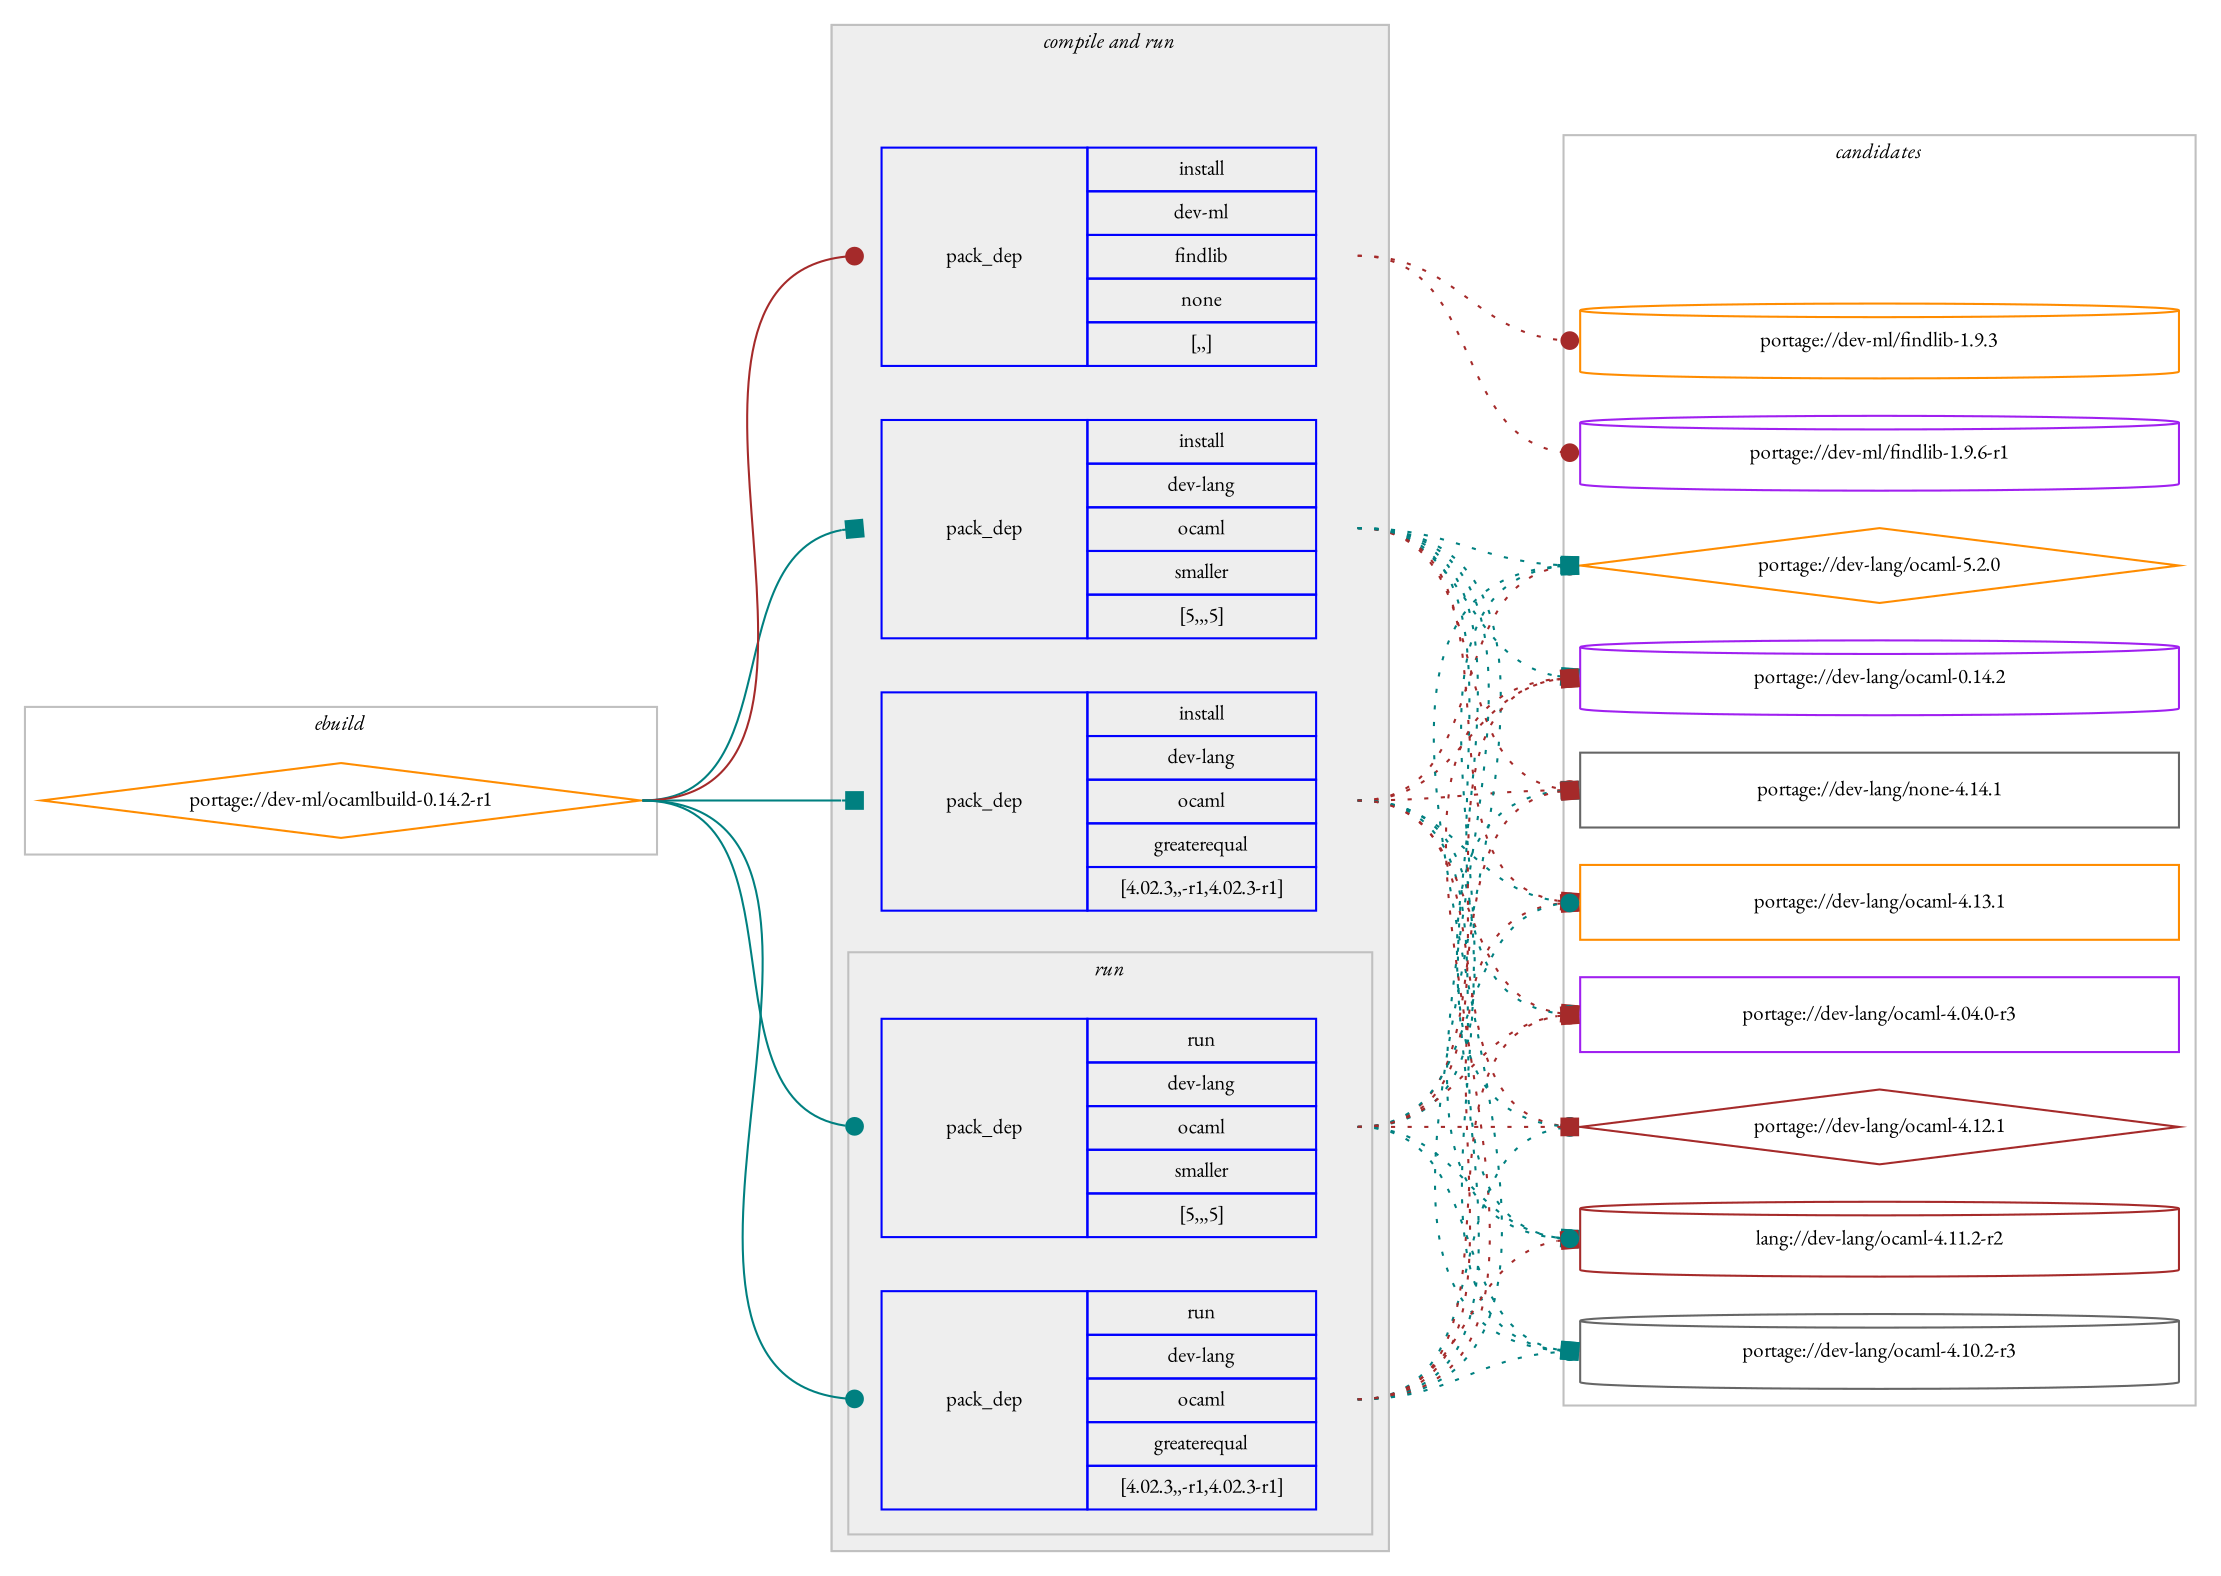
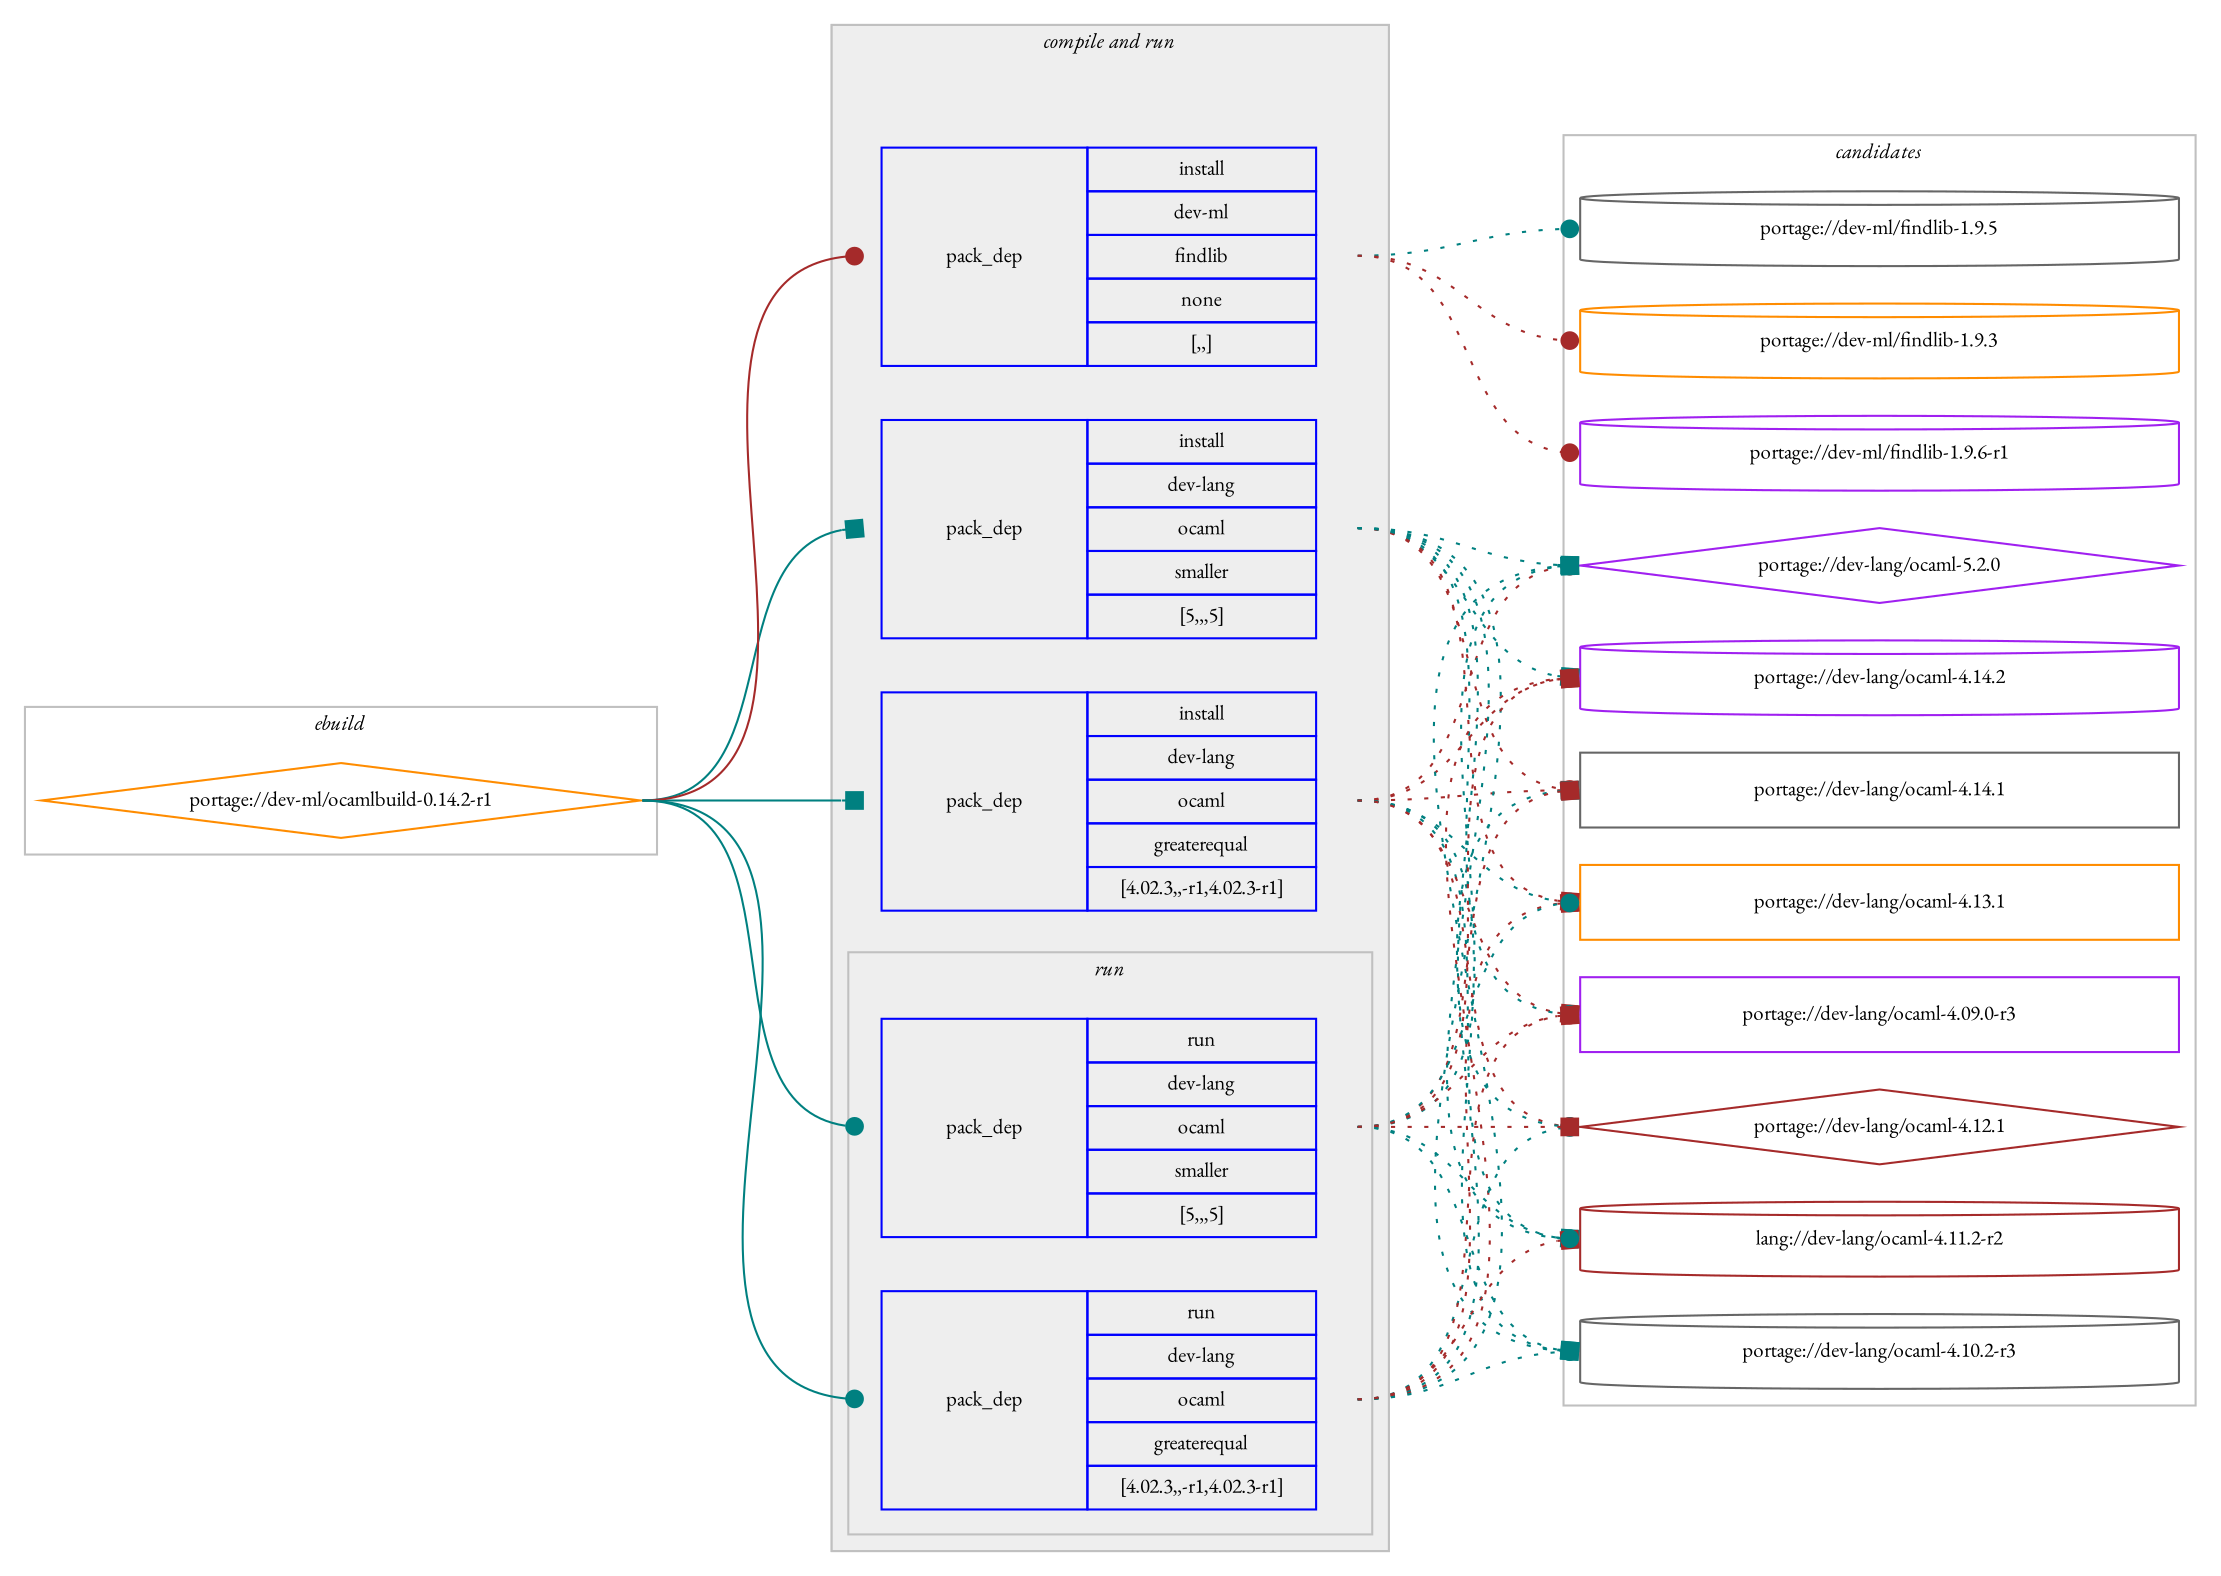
  digraph {
    compound=true
    concentrate=true
    fontname="EB Garamond"
    fontsize=10
    newrank=true
    rankdir=LR
    ranksep=1.5
    node [color=blue fontname="EB Garamond" fontsize=10 shape=cylinder]
    edge [arrowhead=dot color=teal fontname="EB Garamond" headport=w style=dotted tailport=e weight=100]
    n1 [color=darkorange label="portage://dev-ml/ocamlbuild-0.14.2-r1" shape=diamond width=4]
    n2 [label=<<TABLE BORDER="0" CELLBORDER="1" CELLSPACING="0" CELLPADDING="4" WIDTH="220"><TR><TD ROWSPAN="6" CELLPADDING="30">pack_dep</TD></TR><TR><TD WIDTH="110">install</TD></TR><TR><TD>dev-lang</TD></TR><TR><TD>ocaml</TD></TR><TR><TD>greaterequal</TD></TR><TR><TD>[4.02.3,,-r1,4.02.3-r1]</TD></TR></TABLE>> shape=none]
    n3 [label=<<TABLE BORDER="0" CELLBORDER="1" CELLSPACING="0" CELLPADDING="4" WIDTH="220"><TR><TD ROWSPAN="6" CELLPADDING="30">pack_dep</TD></TR><TR><TD WIDTH="110">install</TD></TR><TR><TD>dev-lang</TD></TR><TR><TD>ocaml</TD></TR><TR><TD>smaller</TD></TR><TR><TD>[5,,,5]</TD></TR></TABLE>> shape=none]
    n4 [label=<<TABLE BORDER="0" CELLBORDER="1" CELLSPACING="0" CELLPADDING="4" WIDTH="220"><TR><TD ROWSPAN="6" CELLPADDING="30">pack_dep</TD></TR><TR><TD WIDTH="110">install</TD></TR><TR><TD>dev-ml</TD></TR><TR><TD>findlib</TD></TR><TR><TD>none</TD></TR><TR><TD>[,,]</TD></TR></TABLE>> shape=none]
    n5 [label=<<TABLE BORDER="0" CELLBORDER="1" CELLSPACING="0" CELLPADDING="4" WIDTH="220"><TR><TD ROWSPAN="6" CELLPADDING="30">pack_dep</TD></TR><TR><TD WIDTH="110">run</TD></TR><TR><TD>dev-lang</TD></TR><TR><TD>ocaml</TD></TR><TR><TD>greaterequal</TD></TR><TR><TD>[4.02.3,,-r1,4.02.3-r1]</TD></TR></TABLE>> shape=none]
    n6 [label=<<TABLE BORDER="0" CELLBORDER="1" CELLSPACING="0" CELLPADDING="4" WIDTH="220"><TR><TD ROWSPAN="6" CELLPADDING="30">pack_dep</TD></TR><TR><TD WIDTH="110">run</TD></TR><TR><TD>dev-lang</TD></TR><TR><TD>ocaml</TD></TR><TR><TD>smaller</TD></TR><TR><TD>[5,,,5]</TD></TR></TABLE>> shape=none]
-   n7 [color=darkorange label="portage://dev-lang/ocaml-5.2.0" shape=diamond width=4]
-   n8 [color=purple label="portage://dev-lang/ocaml-0.14.2" width=4]
-   n9 [color=gray40 label="portage://dev-lang/none-4.14.1" shape=box width=4]
+   n7 [color=purple label="portage://dev-lang/ocaml-5.2.0" shape=diamond width=4]
+   n8 [color=purple label="portage://dev-lang/ocaml-4.14.2" width=4]
+   n9 [color=gray40 label="portage://dev-lang/ocaml-4.14.1" shape=box width=4]
    n10 [color=darkorange label="portage://dev-lang/ocaml-4.13.1" shape=box width=4]
    n11 [color=brown label="portage://dev-lang/ocaml-4.12.1" shape=diamond width=4]
    n12 [color=brown label="lang://dev-lang/ocaml-4.11.2-r2" width=4]
    n13 [color=gray40 label="portage://dev-lang/ocaml-4.10.2-r3" width=4]
-   n14 [color=purple label="portage://dev-lang/ocaml-4.04.0-r3" shape=box width=4]
+   n14 [color=purple label="portage://dev-lang/ocaml-4.09.0-r3" shape=box width=4]
    n15 [color=purple label="portage://dev-ml/findlib-1.9.6-r1" width=4]
+   n16 [color=gray40 label="portage://dev-ml/findlib-1.9.5" width=4]
    n17 [color=darkorange label="portage://dev-ml/findlib-1.9.3" width=4]
    subgraph cluster_1 {
      color=gray
      label=<<i>ebuild</i>>
      n1
    }
    subgraph cluster_2 {
      color=gray
      label=<<i>dependencies</i>>
      subgraph cluster_3 {
        color=gray
        fillcolor="#eeeeee"
        label=<<i>compile</i>>
        style=filled
        subgraph sub_4 {
          color=gray
          fillcolor="#eeeeee"
          label=<<i>compile</i>>
          style=filled
          n2
        }
        subgraph sub_5 {
          color=gray
          fillcolor="#eeeeee"
          label=<<i>compile</i>>
          style=filled
          n3
        }
        subgraph sub_6 {
          color=gray
          fillcolor="#eeeeee"
          label=<<i>compile</i>>
          style=filled
          n4
        }
      }
      subgraph cluster_7 {
        color=gray
        fillcolor="#eeeeee"
        label=<<i>compile and run</i>>
        style=filled
      }
      subgraph cluster_8 {
        color=gray
        fillcolor="#eeeeee"
        label=<<i>run</i>>
        style=filled
        subgraph sub_9 {
          color=gray
          fillcolor="#eeeeee"
          label=<<i>run</i>>
          style=filled
          n5
        }
        subgraph sub_10 {
          color=gray
          fillcolor="#eeeeee"
          label=<<i>run</i>>
          style=filled
          n6
        }
      }
    }
    subgraph cluster_11 {
      color=gray
      label=<<i>candidates</i>>
      rank=same
      subgraph sub_12 {
        color=black
        label=<<i>candidates</i>>
        nodesep=1
        rank=same
        n7
        n8
        n9
        n10
        n11
        n12
        n13
        n14
      }
      subgraph sub_13 {
        color=black
        label=<<i>candidates</i>>
        nodesep=1
        rank=same
        n7
        n8
        n9
        n10
        n11
        n12
        n13
        n14
      }
      subgraph sub_14 {
        color=black
        label=<<i>candidates</i>>
        nodesep=1
        rank=same
        n15
+       n16
        n17
      }
      subgraph sub_15 {
        color=black
        label=<<i>candidates</i>>
        nodesep=1
        rank=same
        n7
        n8
        n9
        n10
        n11
        n12
        n13
        n14
      }
      subgraph sub_16 {
        color=black
        label=<<i>candidates</i>>
        nodesep=1
        rank=same
        n7
        n8
        n9
        n10
        n11
        n12
        n13
        n14
      }
    }
    n1 -> n2 [arrowhead=box style=solid weight=20]
    n1 -> n3 [arrowhead=box style=solid weight=20]
    n1 -> n4 [color=brown style=solid weight=20]
    n1 -> n5 [style=solid weight=20]
    n1 -> n6 [style=solid weight=20]
    n2 -> n7 [color=brown]
    n2 -> n8 [arrowhead=box color=brown]
    n2 -> n9 [arrowhead=box color=brown]
    n2 -> n10
    n2 -> n11 [color=brown]
    n2 -> n12 [arrowhead=box]
    n2 -> n13 [arrowhead=box]
    n2 -> n14 [arrowhead=box color=brown]
    n3 -> n7 [arrowhead=box]
    n3 -> n8 [arrowhead=box]
    n3 -> n9 [color=brown]
    n3 -> n10 [arrowhead=box color=brown]
    n3 -> n11
    n3 -> n12
    n3 -> n13
    n3 -> n14
    n4 -> n15 [color=brown]
+   n4 -> n16
    n4 -> n17 [color=brown]
    n5 -> n7 [arrowhead=box]
    n5 -> n8 [color=brown]
    n5 -> n9 [arrowhead=box]
    n5 -> n10 [arrowhead=box color=brown]
    n5 -> n11
    n5 -> n12 [arrowhead=box color=brown]
    n5 -> n13
    n5 -> n14 [color=brown]
    n6 -> n7
    n6 -> n8 [arrowhead=box color=brown]
    n6 -> n9 [arrowhead=box color=brown]
    n6 -> n10
    n6 -> n11 [arrowhead=box color=brown]
    n6 -> n12
    n6 -> n13 [arrowhead=box]
    n6 -> n14 [arrowhead=box color=brown]
  }
